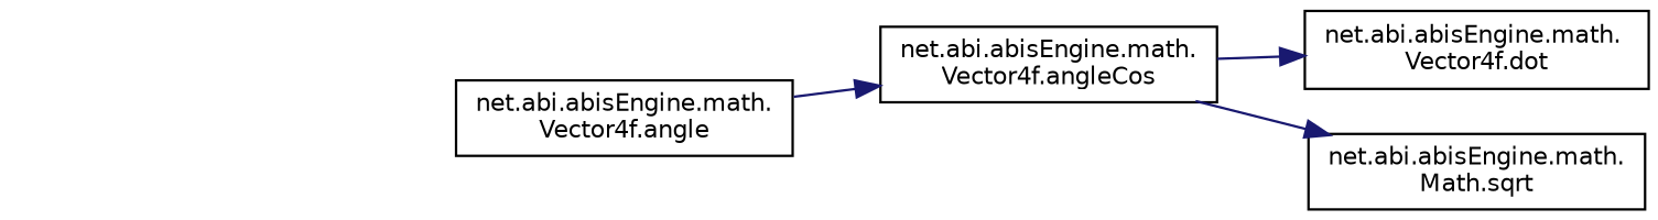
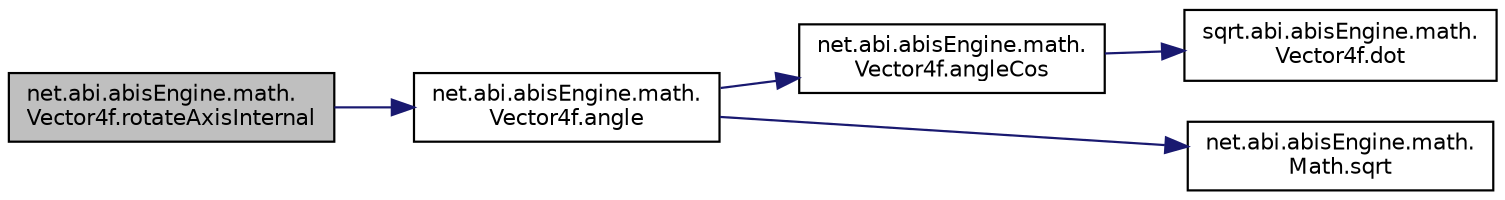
  digraph {
    rankdir=LR
    node [color=black fillcolor=white fontname=Helvetica fontsize=10 shape=record style=filled]
    edge [color=midnightblue fontname=Helvetica fontsize=10 labelfontname=Helvetica labelfontsize=10 style=solid]
+   n1 [fillcolor=grey75 fontcolor=black height=0.2 label="net.abi.abisEngine.math.\lVector4f.rotateAxisInternal" width=0.4]
    n2 [height=0.2 label="net.abi.abisEngine.math.\lVector4f.angle" width=0.4]
    n3 [height=0.2 label="net.abi.abisEngine.math.\lVector4f.angleCos" width=0.4]
-   n4 [height=0.2 label="net.abi.abisEngine.math.\lVector4f.dot" width=0.4]
+   n4 [height=0.2 label="sqrt.abi.abisEngine.math.\lVector4f.dot" width=0.4]
    n5 [height=0.2 label="net.abi.abisEngine.math.\lMath.sqrt" width=0.4]
+   n1 -> n2
    n2 -> n3
    n3 -> n4
-   n3 -> n5
+   n2 -> n5
  }
